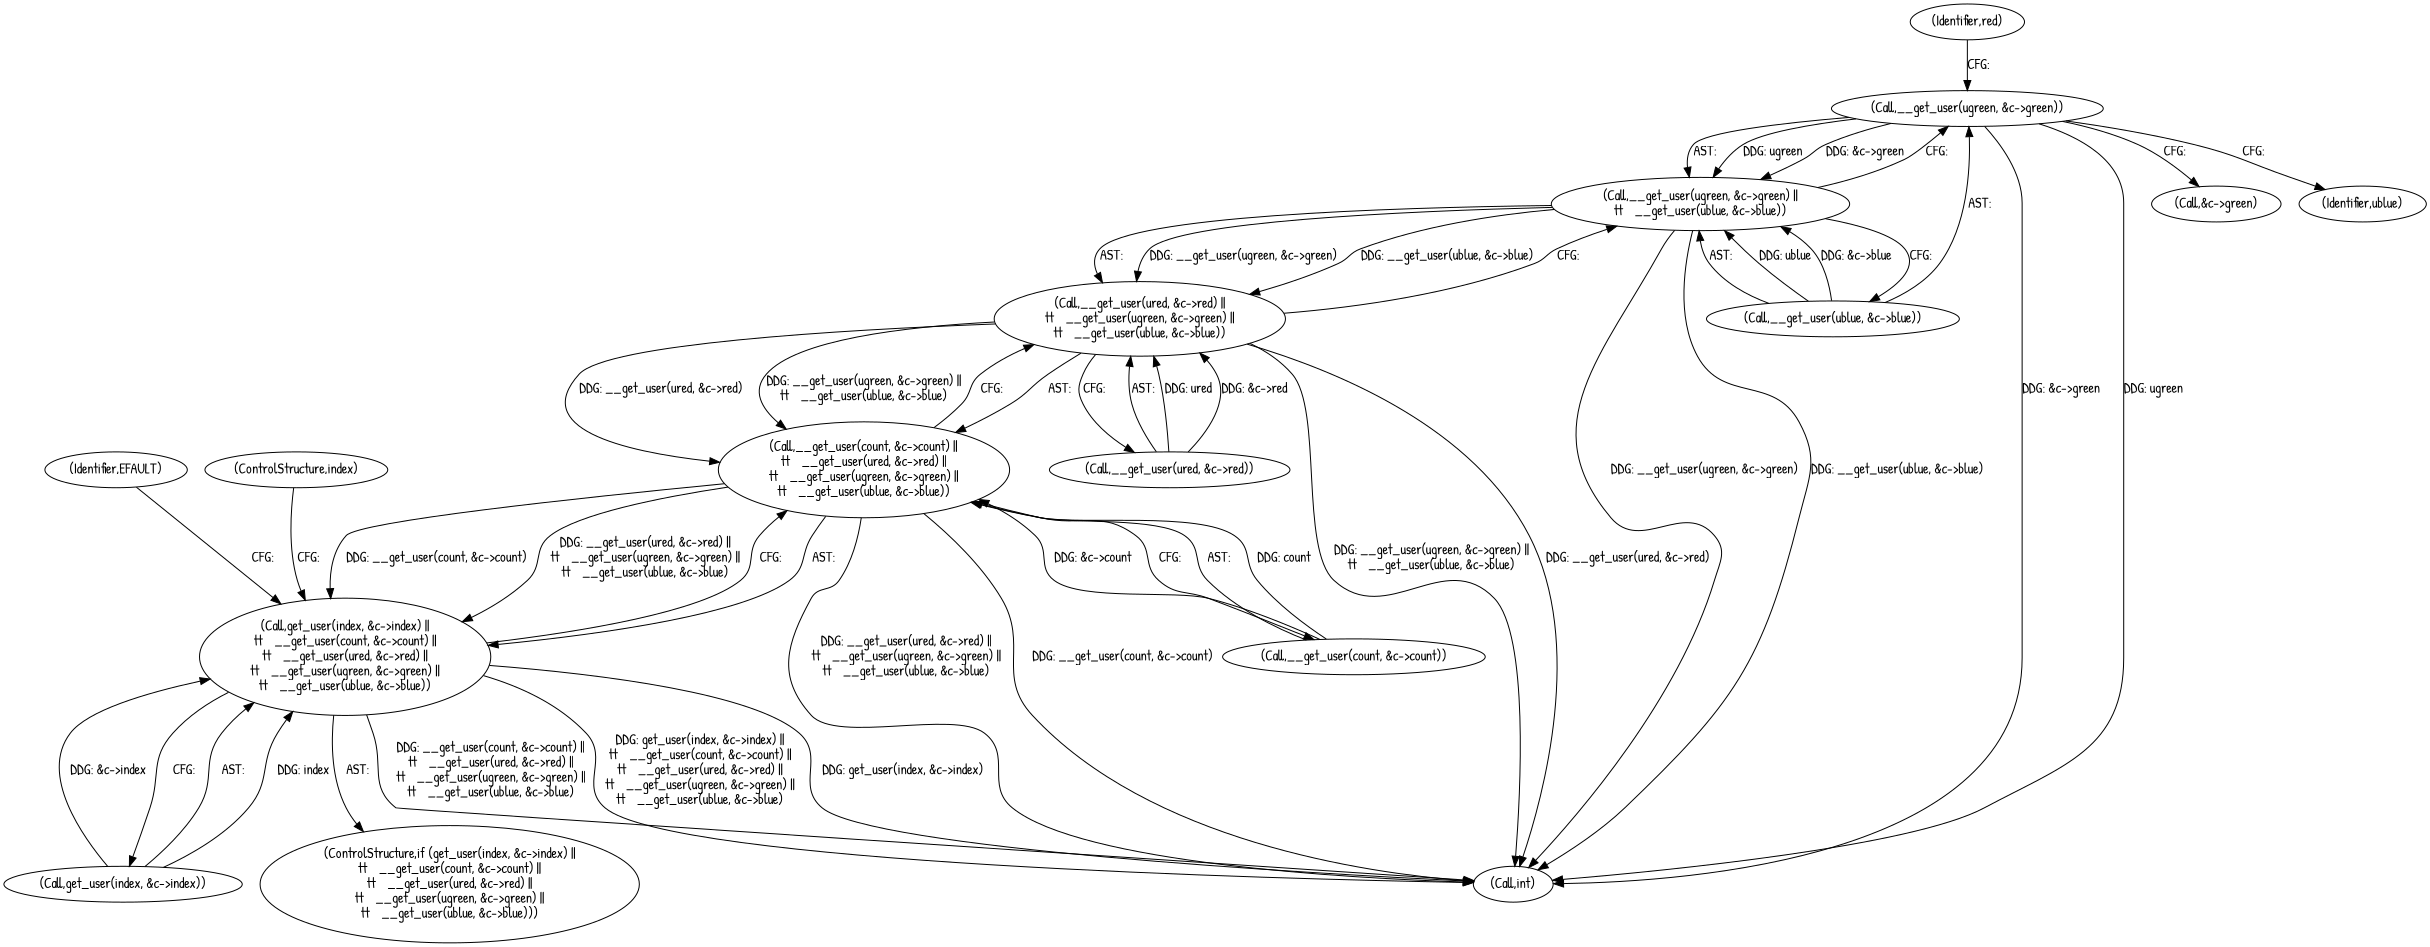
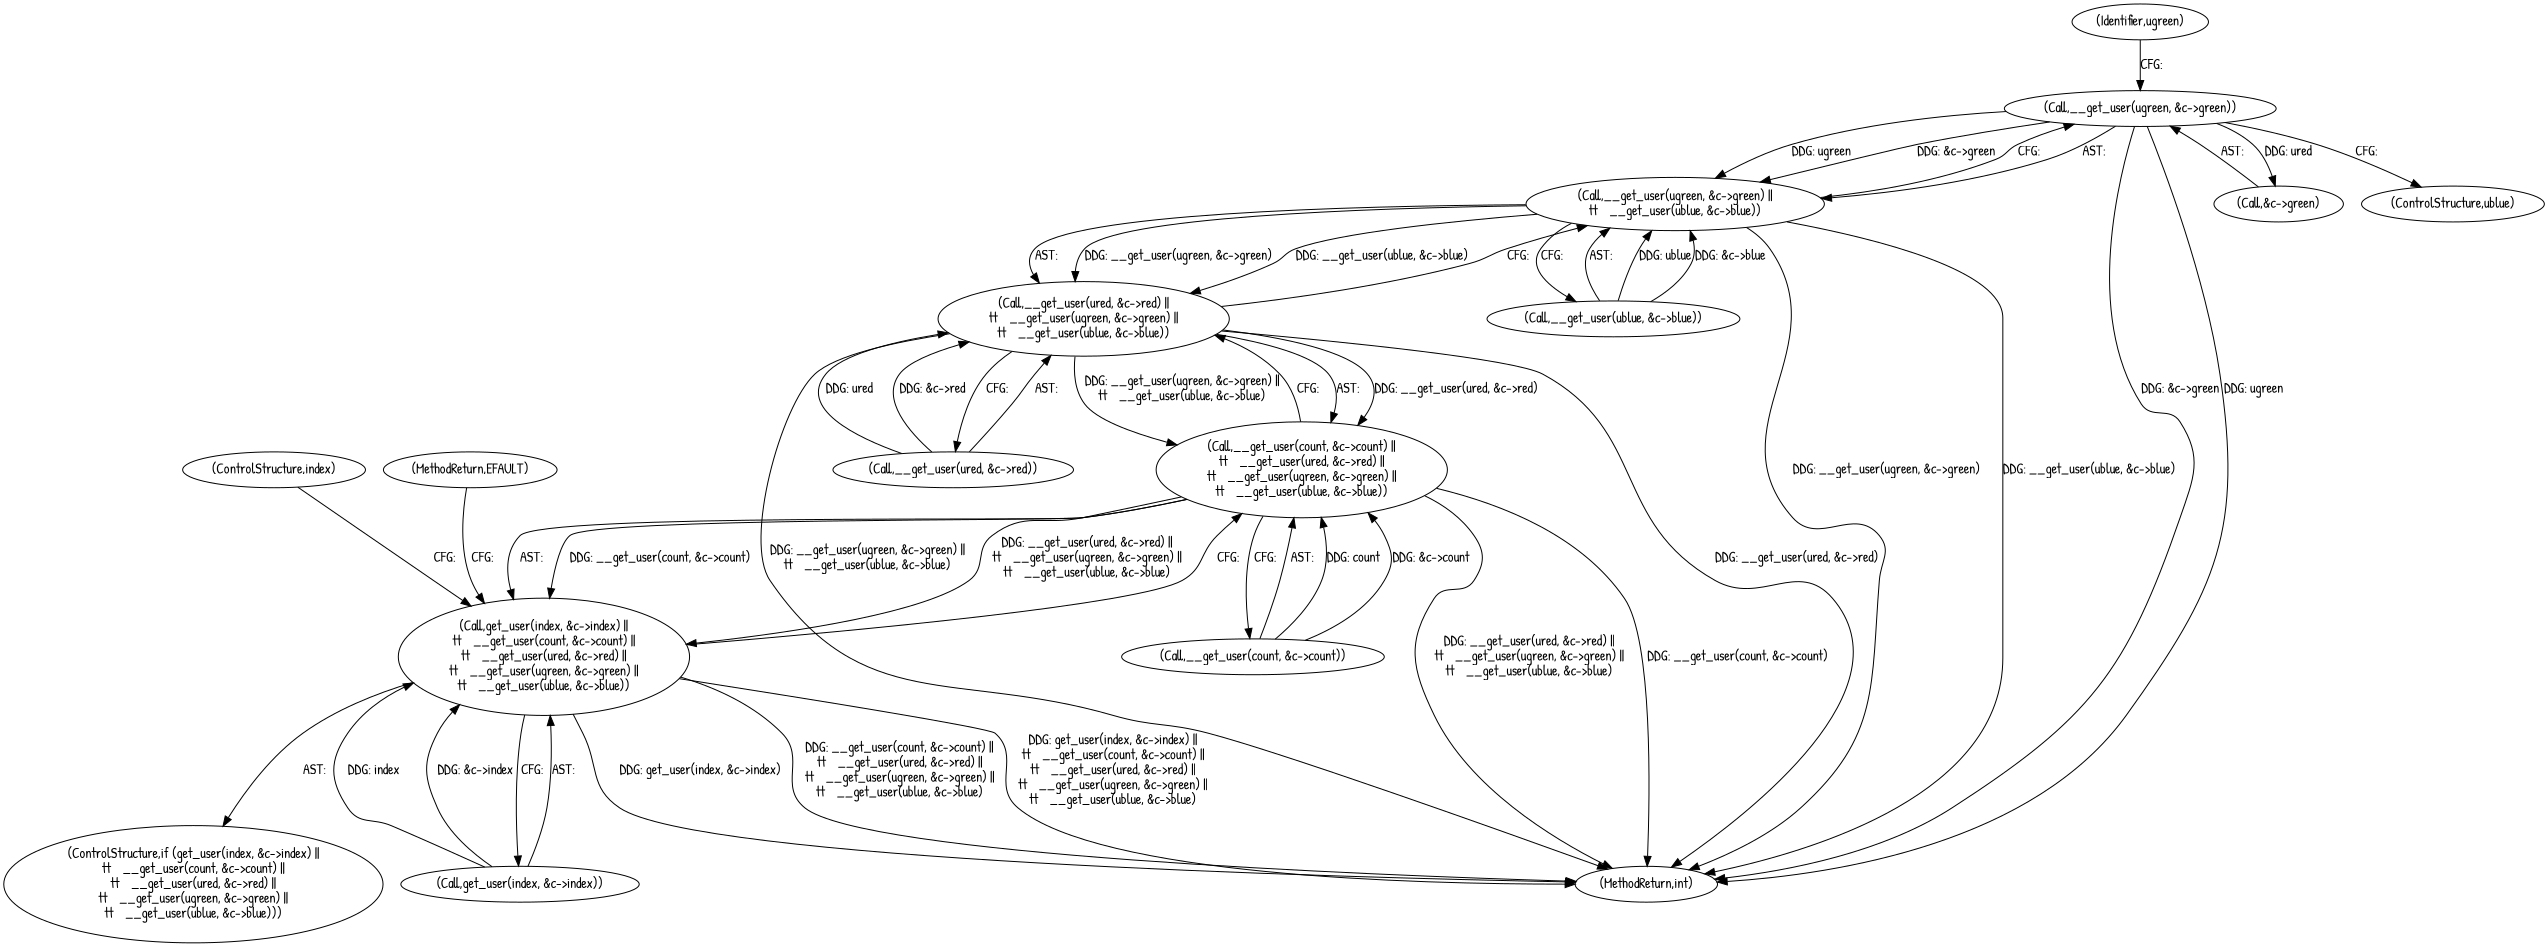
  digraph {
    fontname="Patrick Hand"
    node [fontname="Patrick Hand"]
    edge [fontname="Patrick Hand"]
    n1 [label="(Call,__get_user(ugreen, &c->green))"]
    n2 [label="(Call,__get_user(ugreen, &c->green) ||\n\t\t    __get_user(ublue, &c->blue))"]
-   n3 [label="(Call,int)"]
+   n3 [label="(MethodReturn,int)"]
    n4 [label="(Call,&c->green)"]
-   n5 [label="(Identifier,ublue)"]
+   n5 [label="(ControlStructure,ublue)"]
    n6 [label="(Call,__get_user(ured, &c->red) ||\n\t\t    __get_user(ugreen, &c->green) ||\n\t\t    __get_user(ublue, &c->blue))"]
    n7 [label="(Call,__get_user(ublue, &c->blue))"]
    n8 [label="(Call,__get_user(count, &c->count) ||\n\t\t    __get_user(ured, &c->red) ||\n\t\t    __get_user(ugreen, &c->green) ||\n\t\t    __get_user(ublue, &c->blue))"]
    n9 [label="(Call,__get_user(ured, &c->red))"]
    n10 [label="(Call,get_user(index, &c->index) ||\n\t\t    __get_user(count, &c->count) ||\n\t\t    __get_user(ured, &c->red) ||\n\t\t    __get_user(ugreen, &c->green) ||\n\t\t    __get_user(ublue, &c->blue))"]
    n11 [label="(Call,__get_user(count, &c->count))"]
    n12 [label="(ControlStructure,if (get_user(index, &c->index) ||\n\t\t    __get_user(count, &c->count) ||\n\t\t    __get_user(ured, &c->red) ||\n\t\t    __get_user(ugreen, &c->green) ||\n\t\t    __get_user(ublue, &c->blue)))"]
    n13 [label="(Call,get_user(index, &c->index))"]
-   n14 [label="(Identifier,red)"]
+   n14 [label="(Identifier,ugreen)"]
    n15 [label="(ControlStructure,index)"]
-   n16 [label="(Identifier,EFAULT)"]
+   n16 [label="(MethodReturn,EFAULT)"]
    n1 -> n2 [label="AST: "]
    n1 -> n2 [label="DDG: ugreen"]
    n1 -> n2 [label="DDG: &c->green"]
    n1 -> n3 [label="DDG: &c->green"]
    n1 -> n3 [label="DDG: ugreen"]
-   n1 -> n4 [label="CFG: "]
+   n1 -> n4 [label="DDG: ured"]
    n1 -> n5 [label="CFG: "]
    n2 -> n1 [label="CFG: "]
    n2 -> n3 [label="DDG: __get_user(ugreen, &c->green)"]
    n2 -> n3 [label="DDG: __get_user(ublue, &c->blue)"]
    n2 -> n6 [label="AST: "]
    n2 -> n6 [label="DDG: __get_user(ugreen, &c->green)"]
    n2 -> n6 [label="DDG: __get_user(ublue, &c->blue)"]
    n2 -> n7 [label="CFG: "]
-   n7 -> n1 [label="AST: "]
+   n4 -> n1 [label="AST: "]
    n6 -> n2 [label="CFG: "]
    n6 -> n3 [label="DDG: __get_user(ugreen, &c->green) ||\n\t\t    __get_user(ublue, &c->blue)"]
    n6 -> n3 [label="DDG: __get_user(ured, &c->red)"]
    n6 -> n8 [label="AST: "]
    n6 -> n8 [label="DDG: __get_user(ured, &c->red)"]
    n6 -> n8 [label="DDG: __get_user(ugreen, &c->green) ||\n\t\t    __get_user(ublue, &c->blue)"]
    n6 -> n9 [label="CFG: "]
    n7 -> n2 [label="AST: "]
    n7 -> n2 [label="DDG: ublue"]
    n7 -> n2 [label="DDG: &c->blue"]
    n8 -> n3 [label="DDG: __get_user(ured, &c->red) ||\n\t\t    __get_user(ugreen, &c->green) ||\n\t\t    __get_user(ublue, &c->blue)"]
    n8 -> n3 [label="DDG: __get_user(count, &c->count)"]
    n8 -> n6 [label="CFG: "]
    n8 -> n10 [label="AST: "]
    n8 -> n10 [label="DDG: __get_user(count, &c->count)"]
    n8 -> n10 [label="DDG: __get_user(ured, &c->red) ||\n\t\t    __get_user(ugreen, &c->green) ||\n\t\t    __get_user(ublue, &c->blue)"]
    n8 -> n11 [label="CFG: "]
    n9 -> n6 [label="AST: "]
    n9 -> n6 [label="DDG: ured"]
    n9 -> n6 [label="DDG: &c->red"]
    n10 -> n3 [label="DDG: get_user(index, &c->index)"]
    n10 -> n3 [label="DDG: __get_user(count, &c->count) ||\n\t\t    __get_user(ured, &c->red) ||\n\t\t    __get_user(ugreen, &c->green) ||\n\t\t    __get_user(ublue, &c->blue)"]
    n10 -> n3 [label="DDG: get_user(index, &c->index) ||\n\t\t    __get_user(count, &c->count) ||\n\t\t    __get_user(ured, &c->red) ||\n\t\t    __get_user(ugreen, &c->green) ||\n\t\t    __get_user(ublue, &c->blue)"]
    n10 -> n8 [label="CFG: "]
    n10 -> n12 [label="AST: "]
    n10 -> n13 [label="CFG: "]
    n11 -> n8 [label="AST: "]
    n11 -> n8 [label="DDG: count"]
    n11 -> n8 [label="DDG: &c->count"]
    n13 -> n10 [label="AST: "]
    n13 -> n10 [label="DDG: index"]
    n13 -> n10 [label="DDG: &c->index"]
    n14 -> n1 [label="CFG: "]
    n15 -> n10 [label="CFG: "]
    n16 -> n10 [label="CFG: "]
  }
